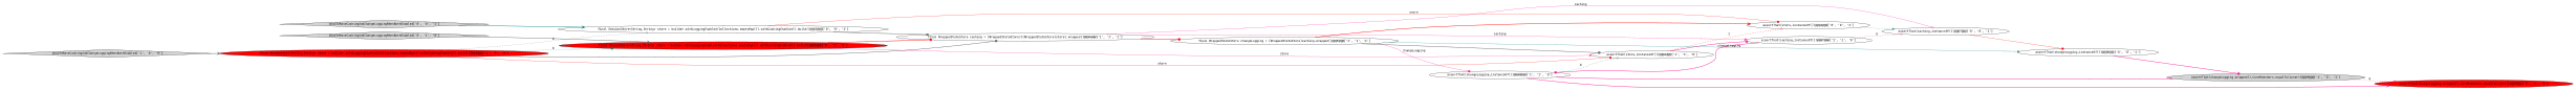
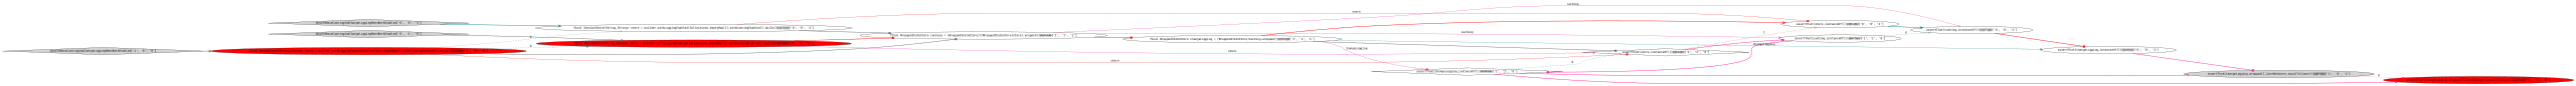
  digraph {
    fontname="JetBrains Mono"
    rankdir=LR
    node [fillcolor=white fontname="JetBrains Mono" shape=ellipse style=filled]
    edge [arrowhead=box color=deeppink fontname="JetBrains Mono" style=bold]
-   n1 [label="assertThat(changeLogging,instanceOf())@@@8@@@['1', '1', '0']"]
+   n1 [label="assertThat(changeLogging,instanceOf())@@@8@@@['1', '1', '0']" shape=diamond]
    n2 [fillcolor=red label="assertThat(changeLogging.wrapped(),CoreMatchers.equalTo(inner))@@@9@@@['0', '1', '0']"]
    n3 [fillcolor=lightgray label="assertThat(changeLogging.wrapped(),CoreMatchers.equalTo(inner))@@@9@@@['1', '0', '1']"]
-   n4 [label="assertThat(store,instanceOf())@@@6@@@['1', '1', '0']"]
+   n4 [label="assertThat(store,instanceOf())@@@6@@@['1', '1', '0']" shape=diamond]
    n5 [label="assertThat(changeLogging,instanceOf())@@@8@@@['0', '0', '1']"]
    n6 [label="assertThat(caching,instanceOf())@@@7@@@['1', '1', '0']"]
    n7 [label="assertThat(caching,instanceOf())@@@7@@@['0', '0', '1']"]
    n8 [fillcolor=lightgray label="shouldHaveCachingAndChangeLoggingWhenBothEnabled['1', '0', '0']" shape=diamond]
    n9 [fillcolor=red label="final WindowStore<String,String> store = builder.withLoggingEnabled(Collections.emptyMap()).withCachingEnabled().build()@@@3@@@['1', '0', '0']"]
    n10 [label="final SessionStore<String,String> store = builder.withLoggingEnabled(Collections.emptyMap()).withCachingEnabled().build()@@@3@@@['0', '0', '1']"]
    n11 [label="final WrappedStateStore caching = (WrappedStateStore)((WrappedStateStore)store).wrapped()@@@4@@@['1', '1', '1']"]
    n12 [fillcolor=red label="final WindowStore<String,String> store = builder.withLoggingEnabled(Collections.emptyMap()).withCachingEnabled().build()@@@3@@@['0', '1', '0']"]
    n13 [label="final WrappedStateStore changeLogging = (WrappedStateStore)caching.wrapped()@@@5@@@['1', '1', '1']"]
    n14 [label="assertThat(store,instanceOf())@@@6@@@['0', '0', '1']"]
    n15 [fillcolor=lightgray label="shouldHaveCachingAndChangeLoggingWhenBothEnabled['0', '0', '1']" shape=diamond]
    n16 [fillcolor=lightgray label="shouldHaveCachingAndChangeLoggingWhenBothEnabled['0', '1', '0']" shape=diamond]
    n1 -> n2 [arrowhead=vee]
    n1 -> n3 [arrowhead=odot]
    n1 -> n4 [arrowhead=odot color=teal label=0 style=dashed]
    n3 -> n2 [arrowhead=vee label=0 style=dashed]
    n4 -> n6
    n4 -> n14 [arrowhead=odot color=red label=1 style=dashed]
    n5 -> n3
    n6 -> n1
-   n6 -> n7 [arrowhead=odot label=0 style=dashed]
-   n7 -> n5 [color=red style=solid]
+   n6 -> n7 [arrowhead=odot color=teal label=0 style=dashed]
+   n7 -> n5 [color=red]
    n8 -> n9 [arrowhead=vee color=gray40]
    n9 -> n4 [color=red label=store style=solid]
    n9 -> n10 [arrowhead=odot color=gray40 label=0 style=dashed]
    n9 -> n11 [color=gray40]
    n9 -> n12 [color=teal label=0 style=dashed]
    n10 -> n11 [color=gray40]
    n10 -> n14 [color=red label=store style=solid]
    n11 -> n6 [arrowhead=vee label=caching style=solid]
    n11 -> n7 [arrowhead=odot label=caching style=solid]
    n11 -> n13 [color=red]
    n12 -> n4 [arrowhead=vee label=store style=solid]
    n12 -> n11 [color=red]
    n13 -> n1 [label=changeLogging style=solid]
    n13 -> n4 [color=gray40]
    n13 -> n5 [arrowhead=vee color=teal label=changeLogging style=solid]
    n13 -> n14 [arrowhead=vee color=red]
-   n14 -> n7 [arrowhead=vee color=teal style=dashed]
+   n14 -> n7 [arrowhead=vee color=teal]
    n15 -> n10 [arrowhead=vee color=teal]
    n16 -> n12 [arrowhead=vee color=gray40]
  }
